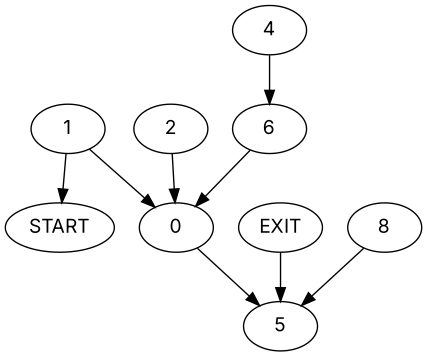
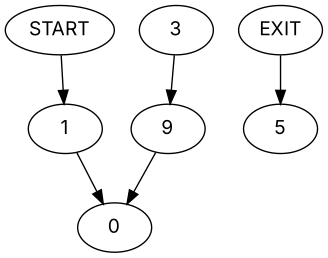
  digraph {
    fontname=Inter
    node [fontname=Inter]
    edge [fontname=Inter]
    n1 [label=START]
    1
    n3 [label=0]
    n4 [label=EXIT]
    5
-   2
-   4
-   6
-   8
-   1 -> n1
+   4 [label=3]
+   6 [label=9]
+   n1 -> 1
    1 -> n3
-   n3 -> 5
    n4 -> 5
-   2 -> n3
    4 -> 6
    6 -> n3
-   8 -> 5
  }
